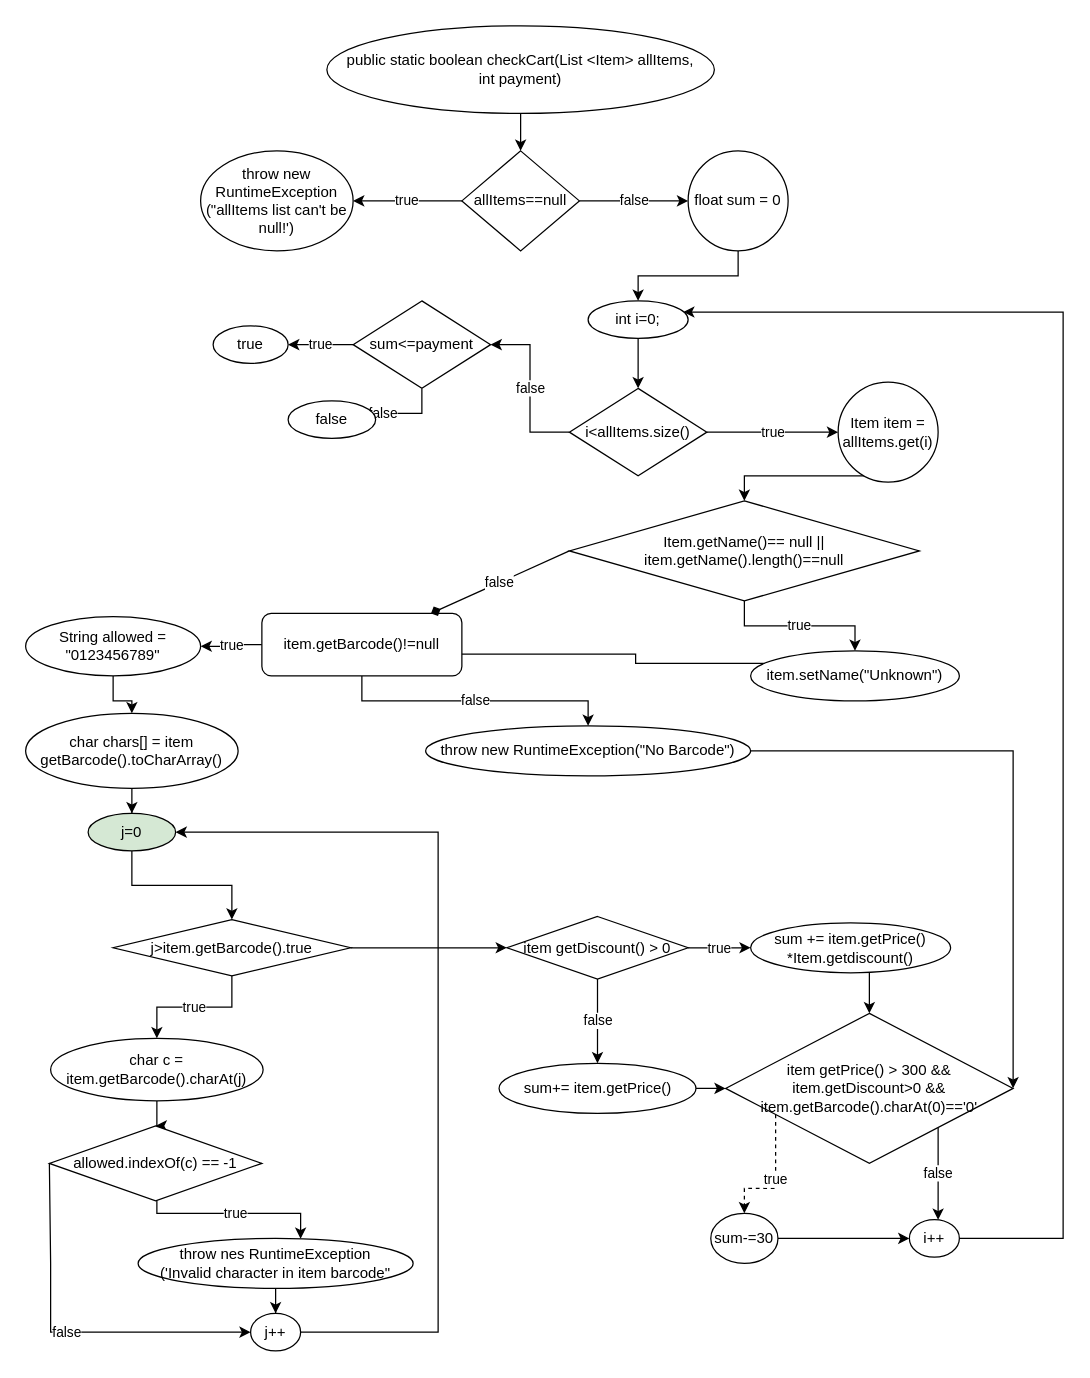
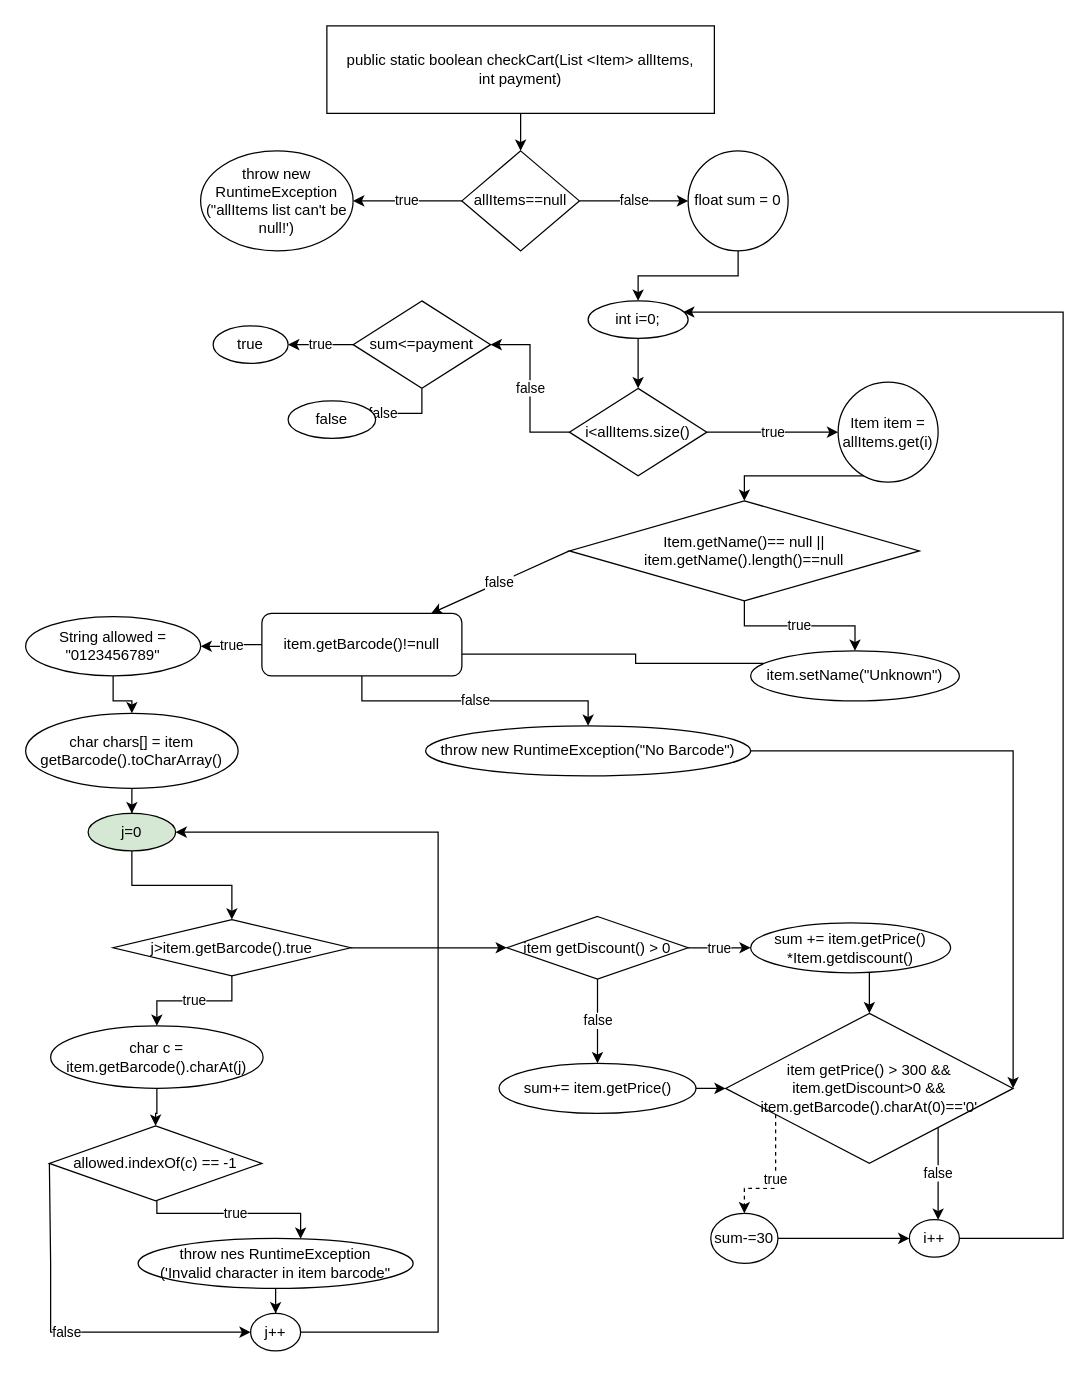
  <mxCell id="0" />
  <mxCell id="1" parent="0" />
  <mxCell id="2" value="" style="edgeStyle=orthogonalEdgeStyle;rounded=0;orthogonalLoop=1;jettySize=auto;html=1;" edge="1" parent="1" source="3" target="6"><mxGeometry relative="1" as="geometry" /></mxCell>
- <mxCell id="3" value="public static boolean checkCart(List &amp;lt;Item&amp;gt; allItems,&lt;div&gt;int payment)&lt;/div&gt;" style="ellipse;whiteSpace=wrap;html=1;align=center;fontColor=default;" vertex="1" parent="1"><mxGeometry x="261" y="20" width="310" height="70" as="geometry" /></mxCell>
+ <mxCell id="3" value="public static boolean checkCart(List &amp;lt;Item&amp;gt; allItems,&lt;div&gt;int payment)&lt;/div&gt;" style="whiteSpace=wrap;html=1;align=center;fontColor=default;rounded=0;" vertex="1" parent="1"><mxGeometry x="261" y="20" width="310" height="70" as="geometry" /></mxCell>
  <mxCell id="4" value="true" style="edgeStyle=orthogonalEdgeStyle;rounded=0;orthogonalLoop=1;jettySize=auto;html=1;" edge="1" parent="1" source="6" target="7"><mxGeometry relative="1" as="geometry" /></mxCell>
  <mxCell id="5" value="false" style="edgeStyle=orthogonalEdgeStyle;rounded=0;orthogonalLoop=1;jettySize=auto;html=1;" edge="1" parent="1" source="6" target="9"><mxGeometry relative="1" as="geometry" /></mxCell>
  <mxCell id="6" value="allItems==null" style="rhombus;whiteSpace=wrap;html=1;" vertex="1" parent="1"><mxGeometry x="369" y="120" width="94" height="80" as="geometry" /></mxCell>
  <mxCell id="7" value="throw new RuntimeException&lt;div&gt;(&quot;allItems list can't be null!')&lt;/div&gt;" style="ellipse;whiteSpace=wrap;html=1;" vertex="1" parent="1"><mxGeometry x="160" y="120" width="122" height="80" as="geometry" /></mxCell>
  <mxCell id="8" value="" style="edgeStyle=orthogonalEdgeStyle;rounded=0;orthogonalLoop=1;jettySize=auto;html=1;" edge="1" parent="1" source="9" target="11"><mxGeometry relative="1" as="geometry" /></mxCell>
  <mxCell id="9" value="float sum = 0" style="ellipse;whiteSpace=wrap;html=1;" vertex="1" parent="1"><mxGeometry x="550" y="120" width="80" height="80" as="geometry" /></mxCell>
  <mxCell id="10" value="" style="edgeStyle=orthogonalEdgeStyle;rounded=0;orthogonalLoop=1;jettySize=auto;html=1;" edge="1" parent="1" source="11" target="14"><mxGeometry relative="1" as="geometry" /></mxCell>
  <mxCell id="11" value="int i=0;" style="ellipse;whiteSpace=wrap;html=1;" vertex="1" parent="1"><mxGeometry x="470" y="240" width="80" height="30" as="geometry" /></mxCell>
  <mxCell id="12" value="false" style="edgeStyle=orthogonalEdgeStyle;rounded=0;orthogonalLoop=1;jettySize=auto;html=1;" edge="1" parent="1" source="14" target="17"><mxGeometry relative="1" as="geometry" /></mxCell>
  <mxCell id="13" value="true" style="edgeStyle=orthogonalEdgeStyle;rounded=0;orthogonalLoop=1;jettySize=auto;html=1;" edge="1" parent="1" source="14" target="21"><mxGeometry relative="1" as="geometry" /></mxCell>
  <mxCell id="14" value="i&amp;lt;allItems.size()" style="rhombus;whiteSpace=wrap;html=1;" vertex="1" parent="1"><mxGeometry x="455" y="310" width="110" height="70" as="geometry" /></mxCell>
  <mxCell id="15" value="true" style="edgeStyle=orthogonalEdgeStyle;rounded=0;orthogonalLoop=1;jettySize=auto;html=1;" edge="1" parent="1" source="17" target="18"><mxGeometry relative="1" as="geometry" /></mxCell>
  <mxCell id="16" value="false" style="edgeStyle=orthogonalEdgeStyle;rounded=0;orthogonalLoop=1;jettySize=auto;html=1;" edge="1" parent="1" source="17" target="19"><mxGeometry relative="1" as="geometry" /></mxCell>
  <mxCell id="17" value="sum&amp;lt;=payment" style="rhombus;whiteSpace=wrap;html=1;" vertex="1" parent="1"><mxGeometry x="282" y="240" width="110" height="70" as="geometry" /></mxCell>
  <mxCell id="18" value="true" style="ellipse;whiteSpace=wrap;html=1;" vertex="1" parent="1"><mxGeometry x="170" y="260" width="60" height="30" as="geometry" /></mxCell>
  <mxCell id="19" value="false" style="ellipse;whiteSpace=wrap;html=1;" vertex="1" parent="1"><mxGeometry x="230" y="320" width="70" height="30" as="geometry" /></mxCell>
  <mxCell id="20" value="" style="edgeStyle=orthogonalEdgeStyle;rounded=0;orthogonalLoop=1;jettySize=auto;html=1;" edge="1" parent="1" source="21" target="23"><mxGeometry relative="1" as="geometry"><Array as="points"><mxPoint x="595" y="380" /></Array></mxGeometry></mxCell>
  <mxCell id="21" value="Item item = allItems.get(i)" style="ellipse;whiteSpace=wrap;html=1;" vertex="1" parent="1"><mxGeometry x="670" y="305" width="80" height="80" as="geometry" /></mxCell>
  <mxCell id="22" value="true" style="edgeStyle=orthogonalEdgeStyle;rounded=0;orthogonalLoop=1;jettySize=auto;html=1;" edge="1" parent="1" source="23" target="25"><mxGeometry relative="1" as="geometry" /></mxCell>
  <mxCell id="23" value="Item.getName()== null || item.getName().length()==null" style="rhombus;whiteSpace=wrap;html=1;" vertex="1" parent="1"><mxGeometry x="455" y="400" width="280" height="80" as="geometry" /></mxCell>
  <mxCell id="24" value="" style="edgeStyle=orthogonalEdgeStyle;rounded=0;orthogonalLoop=1;jettySize=auto;html=1;entryX=0.799;entryY=0.651;entryDx=0;entryDy=0;entryPerimeter=0;" edge="1" parent="1" source="25" target="28"><mxGeometry relative="1" as="geometry"><Array as="points"><mxPoint x="508" y="530" /><mxPoint x="508" y="523" /></Array></mxGeometry></mxCell>
  <mxCell id="25" value="item.setName(&quot;Unknown&quot;)" style="ellipse;whiteSpace=wrap;html=1;" vertex="1" parent="1"><mxGeometry x="600" y="520" width="167" height="40" as="geometry" /></mxCell>
  <mxCell id="26" value="false" style="edgeStyle=orthogonalEdgeStyle;rounded=0;orthogonalLoop=1;jettySize=auto;html=1;" edge="1" parent="1" source="28" target="30"><mxGeometry relative="1" as="geometry" /></mxCell>
  <mxCell id="27" value="true" style="edgeStyle=orthogonalEdgeStyle;rounded=0;orthogonalLoop=1;jettySize=auto;html=1;" edge="1" parent="1" source="28" target="32"><mxGeometry relative="1" as="geometry" /></mxCell>
  <mxCell id="28" value="item.getBarcode()!=null" style="whiteSpace=wrap;html=1;rounded=1;" vertex="1" parent="1"><mxGeometry x="209" y="490" width="160" height="50" as="geometry" /></mxCell>
- <mxCell id="29" value="false" style="endArrow=diamond;html=1;rounded=0;exitX=0;exitY=0.5;exitDx=0;exitDy=0;" edge="1" parent="1" source="23" target="28"><mxGeometry width="50" height="50" relative="1" as="geometry"><mxPoint x="420" y="600" as="sourcePoint" /><mxPoint x="470" y="550" as="targetPoint" /></mxGeometry></mxCell>
+ <mxCell id="29" value="false" style="endArrow=classic;html=1;rounded=0;exitX=0;exitY=0.5;exitDx=0;exitDy=0;" edge="1" parent="1" source="23" target="28"><mxGeometry width="50" height="50" relative="1" as="geometry"><mxPoint x="420" y="600" as="sourcePoint" /><mxPoint x="470" y="550" as="targetPoint" /></mxGeometry></mxCell>
  <mxCell id="30" value="throw new RuntimeException(&quot;No Barcode&quot;)" style="ellipse;whiteSpace=wrap;html=1;" vertex="1" parent="1"><mxGeometry x="340" y="580" width="260" height="40" as="geometry" /></mxCell>
  <mxCell id="31" value="" style="edgeStyle=orthogonalEdgeStyle;rounded=0;orthogonalLoop=1;jettySize=auto;html=1;" edge="1" parent="1" source="32" target="34"><mxGeometry relative="1" as="geometry" /></mxCell>
  <mxCell id="32" value="String allowed = &quot;0123456789&quot;" style="ellipse;whiteSpace=wrap;html=1;" vertex="1" parent="1"><mxGeometry x="20" y="492.5" width="140" height="47.5" as="geometry" /></mxCell>
  <mxCell id="33" value="" style="edgeStyle=orthogonalEdgeStyle;rounded=0;orthogonalLoop=1;jettySize=auto;html=1;" edge="1" parent="1" source="34" target="36"><mxGeometry relative="1" as="geometry" /></mxCell>
  <mxCell id="34" value="char chars[] = item getBarcode().toCharArray()" style="ellipse;whiteSpace=wrap;html=1;" vertex="1" parent="1"><mxGeometry x="20" y="570" width="170" height="60" as="geometry" /></mxCell>
  <mxCell id="35" value="" style="edgeStyle=orthogonalEdgeStyle;rounded=0;orthogonalLoop=1;jettySize=auto;html=1;" edge="1" parent="1" source="36" target="39"><mxGeometry relative="1" as="geometry" /></mxCell>
  <mxCell id="36" value="j=0" style="ellipse;whiteSpace=wrap;html=1;fillColor=#d5e8d4;" vertex="1" parent="1"><mxGeometry x="70" y="650" width="70" height="30" as="geometry" /></mxCell>
  <mxCell id="37" value="true" style="edgeStyle=orthogonalEdgeStyle;rounded=0;orthogonalLoop=1;jettySize=auto;html=1;" edge="1" parent="1" source="39" target="41"><mxGeometry relative="1" as="geometry" /></mxCell>
  <mxCell id="38" value="" style="edgeStyle=orthogonalEdgeStyle;rounded=0;orthogonalLoop=1;jettySize=auto;html=1;" edge="1" parent="1" source="39" target="51"><mxGeometry relative="1" as="geometry" /></mxCell>
  <mxCell id="39" value="j&amp;gt;item.getBarcode().true" style="rhombus;whiteSpace=wrap;html=1;" vertex="1" parent="1"><mxGeometry x="90" y="735" width="190" height="45" as="geometry" /></mxCell>
  <mxCell id="40" value="" style="edgeStyle=orthogonalEdgeStyle;rounded=0;orthogonalLoop=1;jettySize=auto;html=1;" edge="1" parent="1" source="41" target="43"><mxGeometry relative="1" as="geometry" /></mxCell>
- <mxCell id="41" value="char c = item.getBarcode().charAt(j)" style="ellipse;whiteSpace=wrap;html=1;" vertex="1" parent="1"><mxGeometry x="40" y="830" width="170" height="50" as="geometry" /></mxCell>
+ <mxCell id="41" value="char c = item.getBarcode().charAt(j)" style="ellipse;whiteSpace=wrap;html=1;" vertex="1" parent="1"><mxGeometry x="40" y="820" width="170" height="50" as="geometry" /></mxCell>
  <mxCell id="42" value="true" style="edgeStyle=orthogonalEdgeStyle;rounded=0;orthogonalLoop=1;jettySize=auto;html=1;" edge="1" parent="1" source="43" target="45"><mxGeometry relative="1" as="geometry"><Array as="points"><mxPoint x="125" y="970" /><mxPoint x="240" y="970" /></Array></mxGeometry></mxCell>
  <mxCell id="43" value="allowed.indexOf(c) == -1" style="rhombus;whiteSpace=wrap;html=1;" vertex="1" parent="1"><mxGeometry x="39" y="900" width="170" height="60" as="geometry" /></mxCell>
  <mxCell id="44" value="" style="edgeStyle=orthogonalEdgeStyle;rounded=0;orthogonalLoop=1;jettySize=auto;html=1;" edge="1" parent="1" source="45" target="46"><mxGeometry relative="1" as="geometry" /></mxCell>
  <mxCell id="45" value="throw nes RuntimeException&lt;br&gt;('Invalid character in item barcode&quot;" style="ellipse;whiteSpace=wrap;html=1;" vertex="1" parent="1"><mxGeometry x="110" y="990" width="220" height="40" as="geometry" /></mxCell>
  <mxCell id="46" value="j++" style="ellipse;whiteSpace=wrap;html=1;" vertex="1" parent="1"><mxGeometry x="200" y="1050" width="40" height="30" as="geometry" /></mxCell>
  <mxCell id="47" value="false" style="endArrow=classic;html=1;rounded=0;entryX=0;entryY=0.5;entryDx=0;entryDy=0;exitX=0;exitY=0.5;exitDx=0;exitDy=0;" edge="1" parent="1" source="43" target="46"><mxGeometry width="50" height="50" relative="1" as="geometry"><mxPoint x="50" y="1065" as="sourcePoint" /><mxPoint x="89" y="1020" as="targetPoint" /><Array as="points"><mxPoint x="40" y="1010" /><mxPoint x="40" y="1065" /></Array></mxGeometry></mxCell>
  <mxCell id="48" value="" style="endArrow=classic;html=1;rounded=0;exitX=1;exitY=0.5;exitDx=0;exitDy=0;entryX=1;entryY=0.5;entryDx=0;entryDy=0;" edge="1" parent="1" source="46" target="36"><mxGeometry width="50" height="50" relative="1" as="geometry"><mxPoint x="269.5" y="1065" as="sourcePoint" /><mxPoint x="330" y="650" as="targetPoint" /><Array as="points"><mxPoint x="350" y="1065" /><mxPoint x="350" y="665" /></Array></mxGeometry></mxCell>
  <mxCell id="49" value="true" style="edgeStyle=orthogonalEdgeStyle;rounded=0;orthogonalLoop=1;jettySize=auto;html=1;" edge="1" parent="1" source="51" target="53"><mxGeometry relative="1" as="geometry" /></mxCell>
  <mxCell id="50" value="false" style="edgeStyle=orthogonalEdgeStyle;rounded=0;orthogonalLoop=1;jettySize=auto;html=1;" edge="1" parent="1" source="51" target="55"><mxGeometry relative="1" as="geometry" /></mxCell>
  <mxCell id="51" value="item getDiscount() &amp;gt; 0" style="rhombus;whiteSpace=wrap;html=1;" vertex="1" parent="1"><mxGeometry x="405" y="732.5" width="145" height="50" as="geometry" /></mxCell>
  <mxCell id="52" value="" style="edgeStyle=orthogonalEdgeStyle;rounded=0;orthogonalLoop=1;jettySize=auto;html=1;" edge="1" parent="1" source="53" target="58"><mxGeometry relative="1" as="geometry"><Array as="points"><mxPoint x="695" y="800" /><mxPoint x="695" y="800" /></Array></mxGeometry></mxCell>
  <mxCell id="53" value="sum += item.getPrice()&lt;div&gt;*Item.getdiscount()&lt;/div&gt;" style="ellipse;whiteSpace=wrap;html=1;" vertex="1" parent="1"><mxGeometry x="600" y="737.5" width="160" height="40" as="geometry" /></mxCell>
  <mxCell id="54" value="" style="edgeStyle=orthogonalEdgeStyle;rounded=0;orthogonalLoop=1;jettySize=auto;html=1;" edge="1" parent="1" source="55" target="58"><mxGeometry relative="1" as="geometry" /></mxCell>
  <mxCell id="55" value="sum+= item.getPrice()" style="ellipse;whiteSpace=wrap;html=1;" vertex="1" parent="1"><mxGeometry x="398.75" y="850" width="157.5" height="40" as="geometry" /></mxCell>
  <mxCell id="56" value="true" style="edgeStyle=orthogonalEdgeStyle;rounded=0;orthogonalLoop=1;jettySize=auto;html=1;dashed=1;" edge="1" parent="1" source="58" target="60"><mxGeometry relative="1" as="geometry"><Array as="points"><mxPoint x="620" y="950" /><mxPoint x="595" y="950" /></Array></mxGeometry></mxCell>
  <mxCell id="57" value="false" style="edgeStyle=orthogonalEdgeStyle;rounded=0;orthogonalLoop=1;jettySize=auto;html=1;" edge="1" parent="1" source="58" target="61"><mxGeometry relative="1" as="geometry"><Array as="points"><mxPoint x="750" y="940" /><mxPoint x="750" y="940" /></Array></mxGeometry></mxCell>
  <mxCell id="58" value="item getPrice() &amp;gt; 300 &amp;amp;&amp;amp; item.getDiscount&amp;gt;0 &amp;amp;&amp;amp; item.getBarcode().charAt(0)=='0'" style="rhombus;whiteSpace=wrap;html=1;" vertex="1" parent="1"><mxGeometry x="580" y="810" width="230" height="120" as="geometry" /></mxCell>
  <mxCell id="59" value="" style="endArrow=classic;html=1;rounded=0;exitX=1;exitY=0.5;exitDx=0;exitDy=0;entryX=1;entryY=0.5;entryDx=0;entryDy=0;" edge="1" parent="1" source="30" target="58"><mxGeometry width="50" height="50" relative="1" as="geometry"><mxPoint x="620" y="670" as="sourcePoint" /><mxPoint x="810" y="850" as="targetPoint" /><Array as="points"><mxPoint x="810" y="600" /><mxPoint x="810" y="850" /></Array></mxGeometry></mxCell>
  <mxCell id="60" value="sum-=30" style="ellipse;whiteSpace=wrap;html=1;" vertex="1" parent="1"><mxGeometry x="568.12" y="970" width="53.75" height="40" as="geometry" /></mxCell>
  <mxCell id="61" value="i++" style="ellipse;whiteSpace=wrap;html=1;" vertex="1" parent="1"><mxGeometry x="727" y="975" width="40" height="30" as="geometry" /></mxCell>
  <mxCell id="62" value="" style="endArrow=classic;html=1;rounded=0;entryX=0;entryY=0.5;entryDx=0;entryDy=0;" edge="1" parent="1" target="61"><mxGeometry width="50" height="50" relative="1" as="geometry"><mxPoint x="621.87" y="990" as="sourcePoint" /><mxPoint x="671.87" y="940" as="targetPoint" /></mxGeometry></mxCell>
  <mxCell id="63" value="" style="endArrow=classic;html=1;rounded=0;entryX=0.951;entryY=0.297;entryDx=0;entryDy=0;entryPerimeter=0;" edge="1" parent="1" target="11"><mxGeometry width="50" height="50" relative="1" as="geometry"><mxPoint x="767" y="990" as="sourcePoint" /><mxPoint x="850" y="208.182" as="targetPoint" /><Array as="points"><mxPoint x="850" y="990" /><mxPoint x="850" y="249" /></Array></mxGeometry></mxCell>
